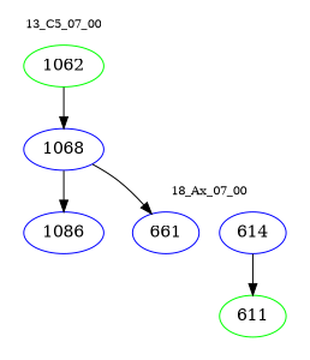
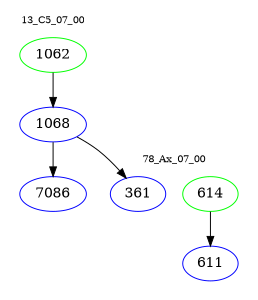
  digraph {
    node [color=blue]
    edge [color=black]
-   n1 [label=614]
-   n2 [color=green label=611]
-   n3 [label=661]
+   n1 [color=green label=614]
+   n2 [label=611]
+   n3 [label=361]
    n4 [color=green label=1062]
    n5 [label=1068]
-   n6 [label=1086]
+   n6 [label=7086]
    subgraph cluster_1 {
      color=white
      fontsize=10
-     label="18_Ax_07_00"
+     label="78_Ax_07_00"
      n1
      n2
      n3
    }
    subgraph cluster_2 {
      color=white
      fontsize=10
      label="13_C5_07_00"
      n4
      n5
      n6
    }
    n1 -> n2
    n4 -> n5
    n5 -> n3
    n5 -> n6
  }
